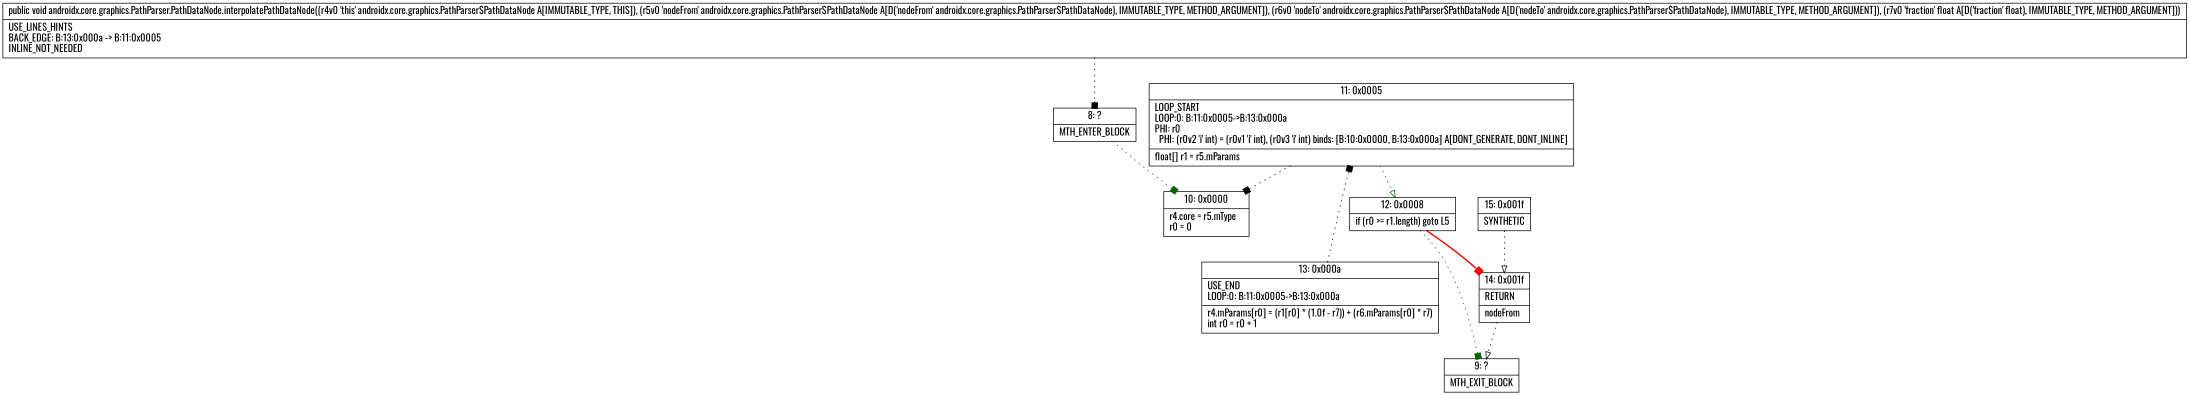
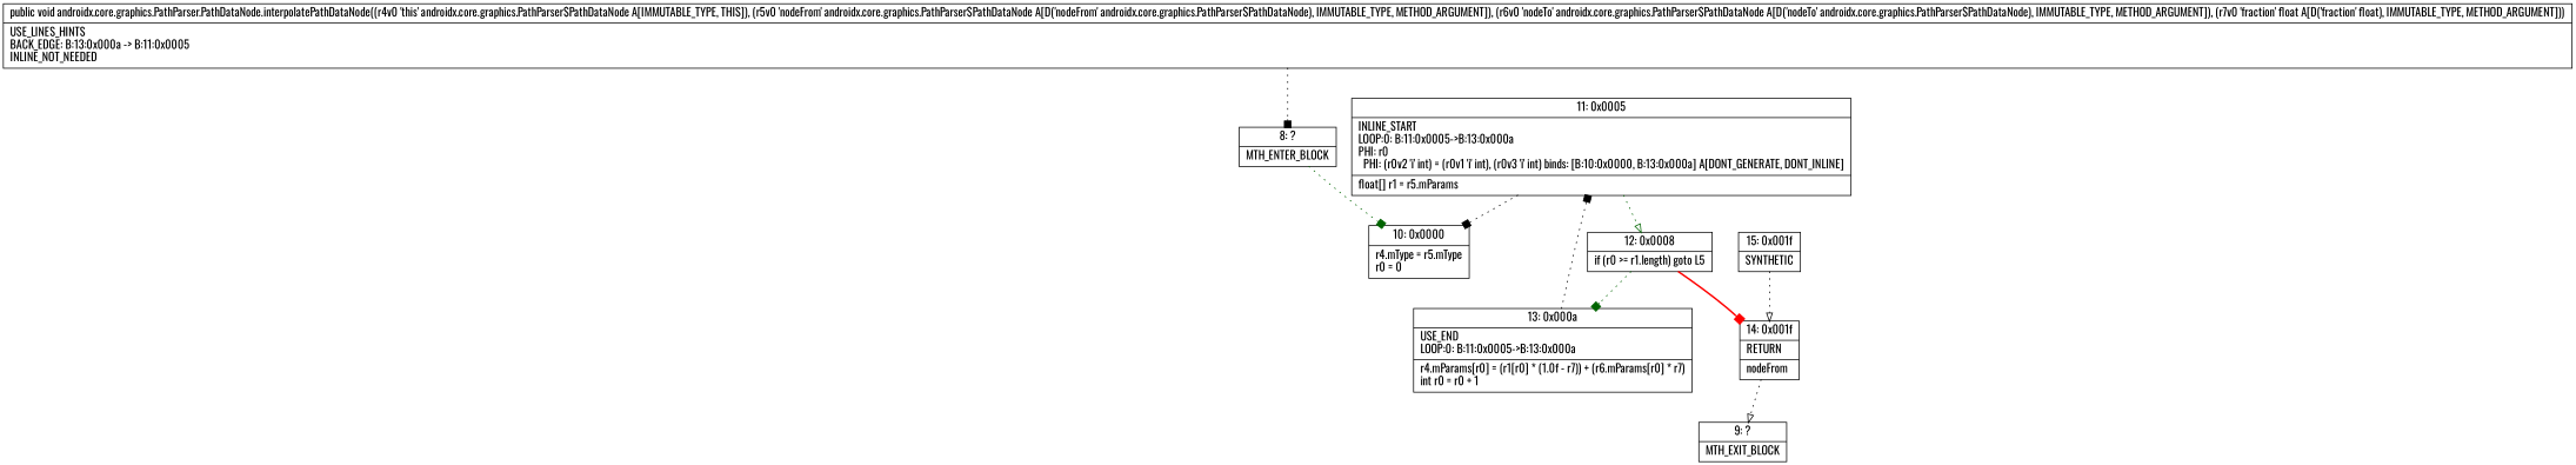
  digraph {
    fontname=Oswald
    node [fontname=Oswald shape=record]
    edge [arrowhead=box color=black fontname=Oswald style=dotted]
    n1 [label="{8\:\ ?|MTH_ENTER_BLOCK\l}"]
-   n2 [label="{10\:\ 0x0000|r4.core = r5.mType\lr0 = 0\l}"]
-   n3 [label="{11\:\ 0x0005|LOOP_START\lLOOP:0: B:11:0x0005\-\>B:13:0x000a\lPHI: r0 \l  PHI: (r0v2 'i' int) = (r0v1 'i' int), (r0v3 'i' int) binds: [B:10:0x0000, B:13:0x000a] A[DONT_GENERATE, DONT_INLINE]\l|float[] r1 = r5.mParams\l}"]
+   n2 [label="{10\:\ 0x0000|r4.mType = r5.mType\lr0 = 0\l}"]
+   n3 [label="{11\:\ 0x0005|INLINE_START\lLOOP:0: B:11:0x0005\-\>B:13:0x000a\lPHI: r0 \l  PHI: (r0v2 'i' int) = (r0v1 'i' int), (r0v3 'i' int) binds: [B:10:0x0000, B:13:0x000a] A[DONT_GENERATE, DONT_INLINE]\l|float[] r1 = r5.mParams\l}"]
    n4 [label="{12\:\ 0x0008|if (r0 \>= r1.length) goto L5\l}"]
    n5 [label="{13\:\ 0x000a|USE_END\lLOOP:0: B:11:0x0005\-\>B:13:0x000a\l|r4.mParams[r0] = (r1[r0] * (1.0f \- r7)) + (r6.mParams[r0] * r7)\lint r0 = r0 + 1\l}"]
    n6 [label="{14\:\ 0x001f|RETURN\l|nodeFrom\l}"]
    n7 [label="{15\:\ 0x001f|SYNTHETIC\l}"]
    n8 [label="{9\:\ ?|MTH_EXIT_BLOCK\l}"]
    n9 [label="{public void androidx.core.graphics.PathParser.PathDataNode.interpolatePathDataNode((r4v0 'this' androidx.core.graphics.PathParser$PathDataNode A[IMMUTABLE_TYPE, THIS]), (r5v0 'nodeFrom' androidx.core.graphics.PathParser$PathDataNode A[D('nodeFrom' androidx.core.graphics.PathParser$PathDataNode), IMMUTABLE_TYPE, METHOD_ARGUMENT]), (r6v0 'nodeTo' androidx.core.graphics.PathParser$PathDataNode A[D('nodeTo' androidx.core.graphics.PathParser$PathDataNode), IMMUTABLE_TYPE, METHOD_ARGUMENT]), (r7v0 'fraction' float A[D('fraction' float), IMMUTABLE_TYPE, METHOD_ARGUMENT]))  | USE_LINES_HINTS\lBACK_EDGE: B:13:0x000a \-\> B:11:0x0005\lINLINE_NOT_NEEDED\l}"]
    n1 -> n2 [color=darkgreen]
    n3 -> n2
    n3 -> n4 [arrowhead=onormal color=darkgreen]
-   n4 -> n8 [color=darkgreen]
+   n4 -> n5 [color=darkgreen]
    n4 -> n6 [color=red style=bold]
    n5 -> n3
    n6 -> n8 [arrowhead=onormal]
    n7 -> n6 [arrowhead=onormal]
    n9 -> n1
  }
